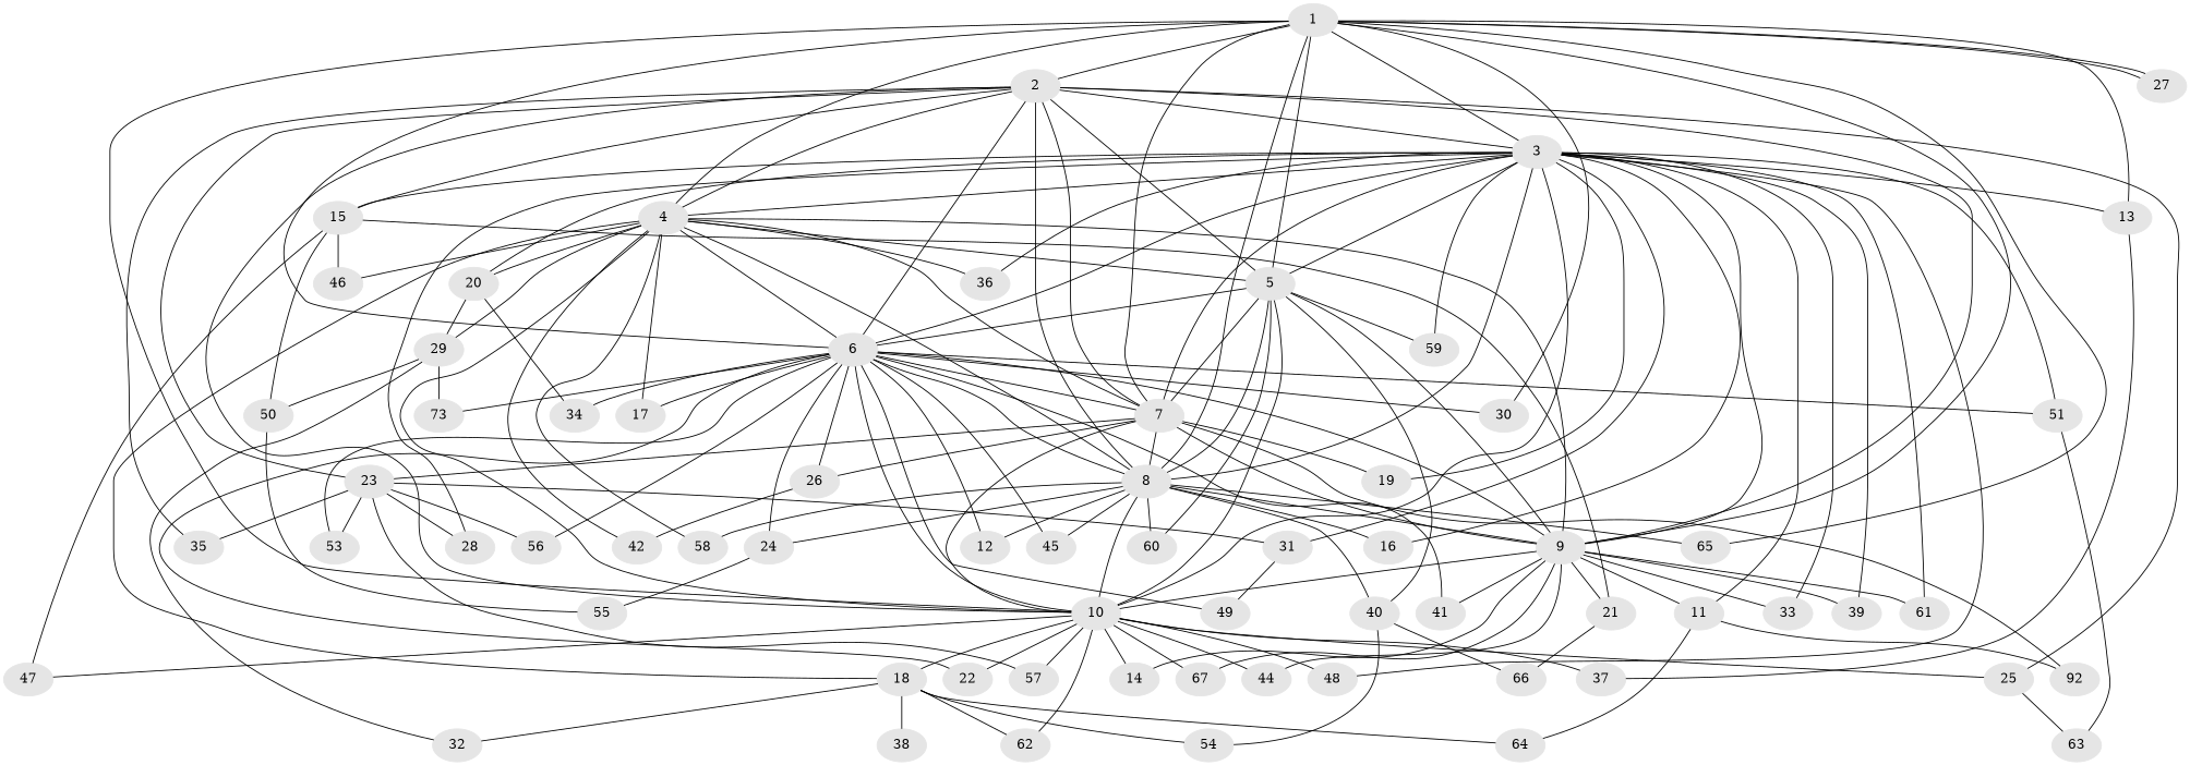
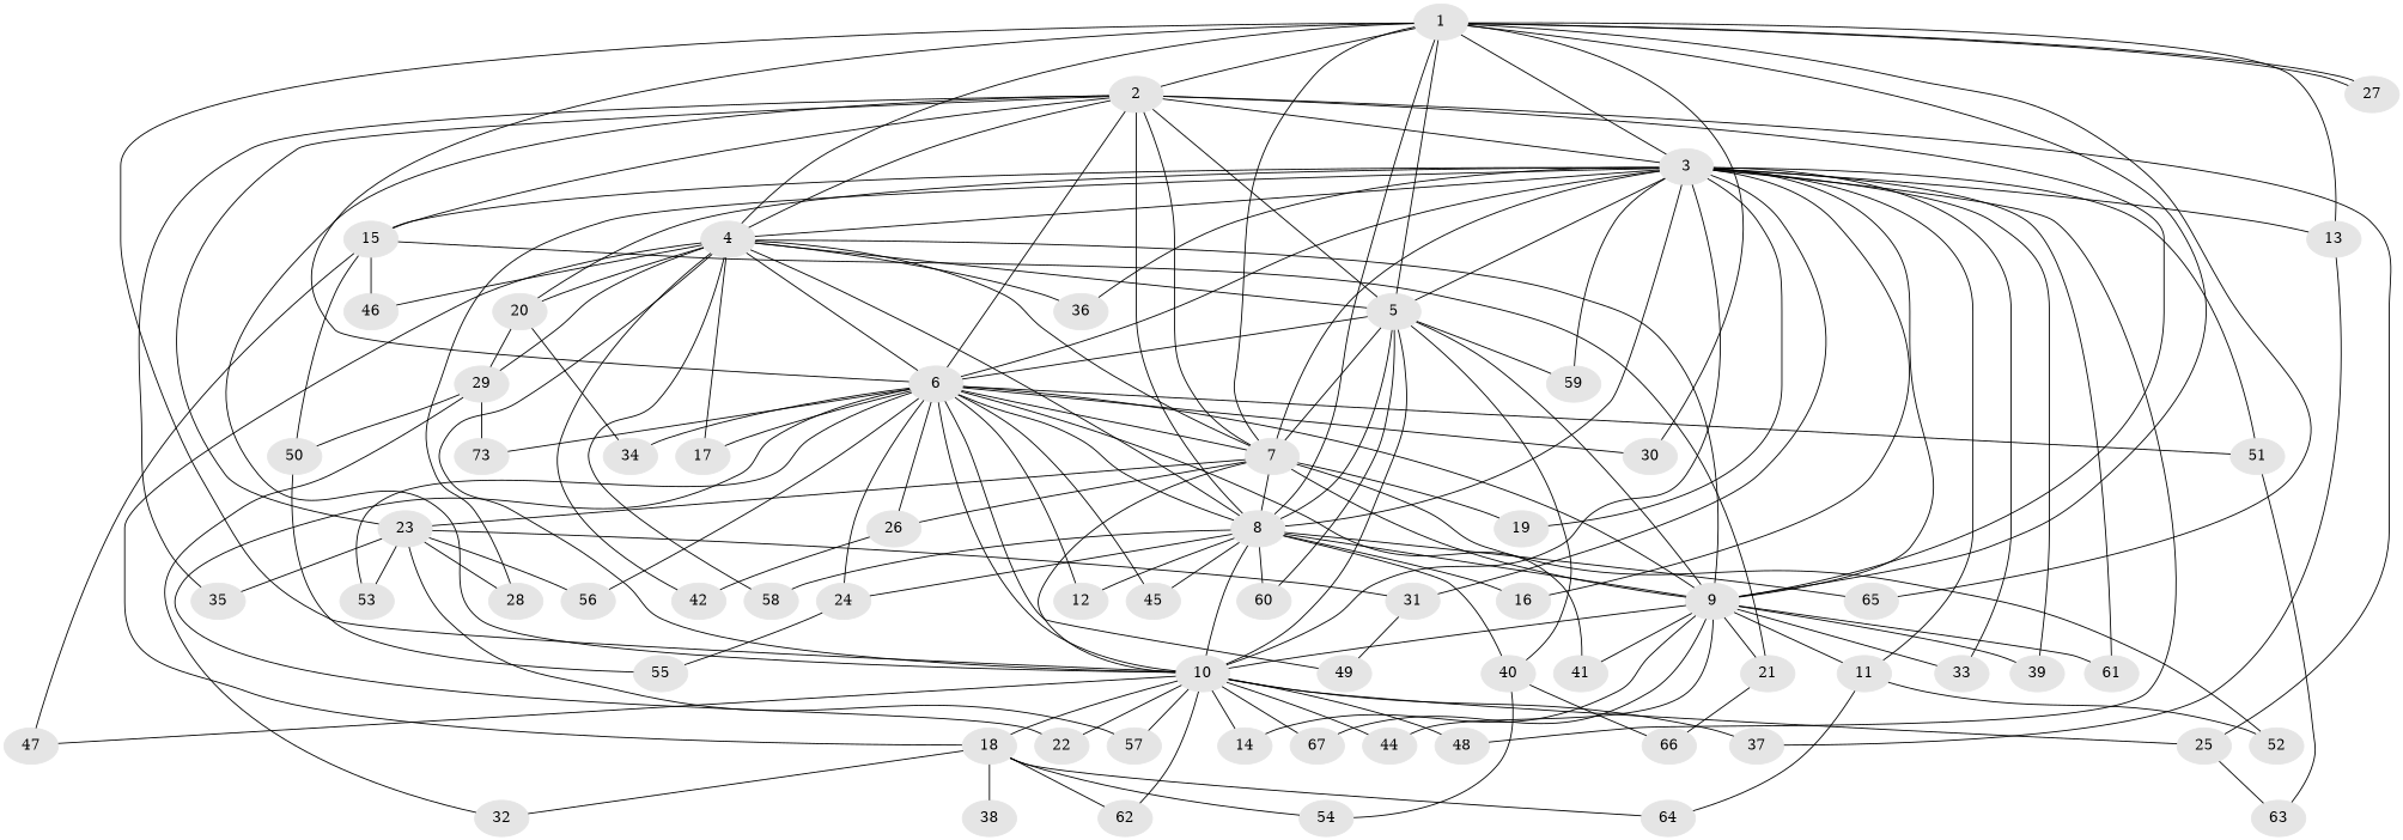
  graph {
    node [color=gray90 style=filled]
    1
    2
    3
    4
    5
    6
    7
    8
    9
    10
    13
    27
    30
    65
    15
    23
    25
    35
    11
    16
    19
    20
    28
    31
    33
    36
    39
    48
    51
    59
    61
    17
    18
    29
    42
    46
    58
    40
    60
    12
    22
    24
    26
    34
    41
    n46 [label=73]
    45
    49
    53
    56
-   52 [label=92]
+   52
    14
    21
    44
    67
    37
    47
    57
    62
    50
    63
    64
    38
    32
    54
    66
    55
    1 -- 2
    1 -- 3
    1 -- 4
    1 -- 5
    1 -- 6
    1 -- 7
    1 -- 8
    1 -- 9
    1 -- 10
    1 -- 13
    1 -- 27
    1 -- 27
    1 -- 30
    1 -- 65
    2 -- 3
    2 -- 4
    2 -- 5
    2 -- 6
    2 -- 7
    2 -- 8
    2 -- 9
    2 -- 10
    2 -- 15
    2 -- 23
    2 -- 25
    2 -- 35
    3 -- 4
    3 -- 5
    3 -- 6
    3 -- 7
    3 -- 8
    3 -- 9
    3 -- 10
    3 -- 13
    3 -- 15
    3 -- 11
    3 -- 16
    3 -- 19
    3 -- 20
    3 -- 28
    3 -- 31
    3 -- 33
    3 -- 36
    3 -- 39
    3 -- 48
    3 -- 51
    3 -- 59
    3 -- 61
    4 -- 5
    4 -- 6
    4 -- 7
    4 -- 8
    4 -- 9
    4 -- 10
    4 -- 20
    4 -- 36
    4 -- 17
    4 -- 18
    4 -- 29
    4 -- 42
    4 -- 46
    4 -- 58
    5 -- 6
    5 -- 7
    5 -- 8
    5 -- 9
    5 -- 10
    5 -- 59
    5 -- 40
    5 -- 60
    6 -- 7
    6 -- 8
    6 -- 9
    6 -- 10
    6 -- 30
    6 -- 51
    6 -- 17
    6 -- 12
    6 -- 22
    6 -- 24
    6 -- 26
    6 -- 34
    6 -- 41
    6 -- n46
    6 -- 45
    6 -- 49
    6 -- 53
    6 -- 56
    7 -- 8
    7 -- 9
    7 -- 10
    7 -- 23
    7 -- 19
    7 -- 26
    7 -- 52
    8 -- 9
    8 -- 10
    8 -- 65
    8 -- 16
    8 -- 58
    8 -- 40
    8 -- 60
    8 -- 12
    8 -- 24
    8 -- 45
    9 -- 10
    9 -- 11
    9 -- 33
    9 -- 39
    9 -- 61
    9 -- 41
    9 -- 14
    9 -- 21
    9 -- 44
    9 -- 67
    10 -- 25
    10 -- 48
    10 -- 18
    10 -- 22
    10 -- 14
    10 -- 44
    10 -- 67
    10 -- 37
    10 -- 47
    10 -- 57
    10 -- 62
    13 -- 37
    15 -- 46
    15 -- 21
    15 -- 47
    15 -- 50
    23 -- 35
    23 -- 28
    23 -- 31
    23 -- 53
    23 -- 56
    23 -- 57
    25 -- 63
    11 -- 52
    11 -- 64
    20 -- 29
    20 -- 34
    31 -- 49
    51 -- 63
    18 -- 62
    18 -- 64
    18 -- 38
    18 -- 32
    18 -- 54
    29 -- n46
    29 -- 50
    29 -- 32
    40 -- 54
    40 -- 66
    24 -- 55
    26 -- 42
    21 -- 66
    50 -- 55
  }
